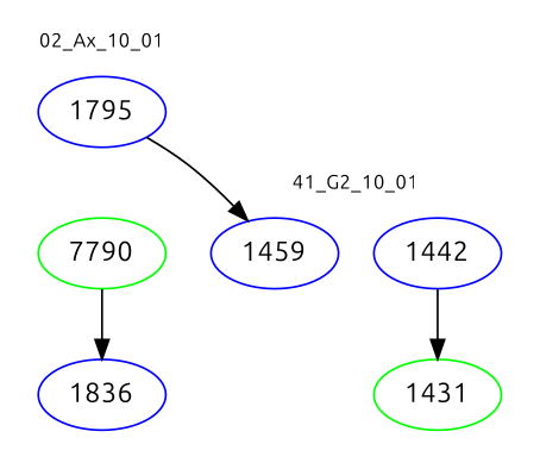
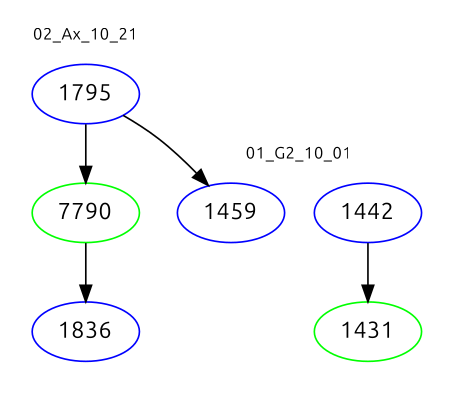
  digraph {
    fontname=Ubuntu
    node [color=blue fontname=Ubuntu]
    edge [color=black fontname=Ubuntu]
    n1 [label=1795]
    n2 [color=green label=7790]
    n3 [label=1836]
    n4 [label=1442]
    n5 [color=green label=1431]
    n6 [label=1459]
    subgraph cluster_1 {
      color=white
      fontsize=10
-     label="02_Ax_10_01"
+     label="02_Ax_10_21"
      n1
      n2
      n3
    }
    subgraph cluster_2 {
      color=white
      fontsize=10
-     label="41_G2_10_01"
+     label="01_G2_10_01"
      n4
      n5
      n6
    }
+   n1 -> n2
    n1 -> n6
    n2 -> n3
    n4 -> n5
  }
